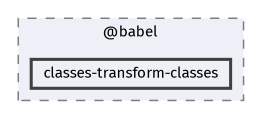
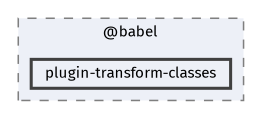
  digraph {
    compound=true
    fontname="Fira Sans"
-   n1 [color=grey25 fillcolor="#edf0f7" fontname="Fira Sans" fontsize=10 height=0.2 label="classes-transform-classes" shape=box style="filled,bold" width=0.4]
+   n1 [color=grey25 fillcolor="#edf0f7" fontname="Fira Sans" fontsize=10 height=0.2 label="plugin-transform-classes" shape=box style="filled,bold" width=0.4]
    subgraph cluster_1 {
      bgcolor="#edf0f7"
      fontsize=10
      label="@babel"
      pencolor=grey50
      style="filled,dashed"
      n1
    }
  }
